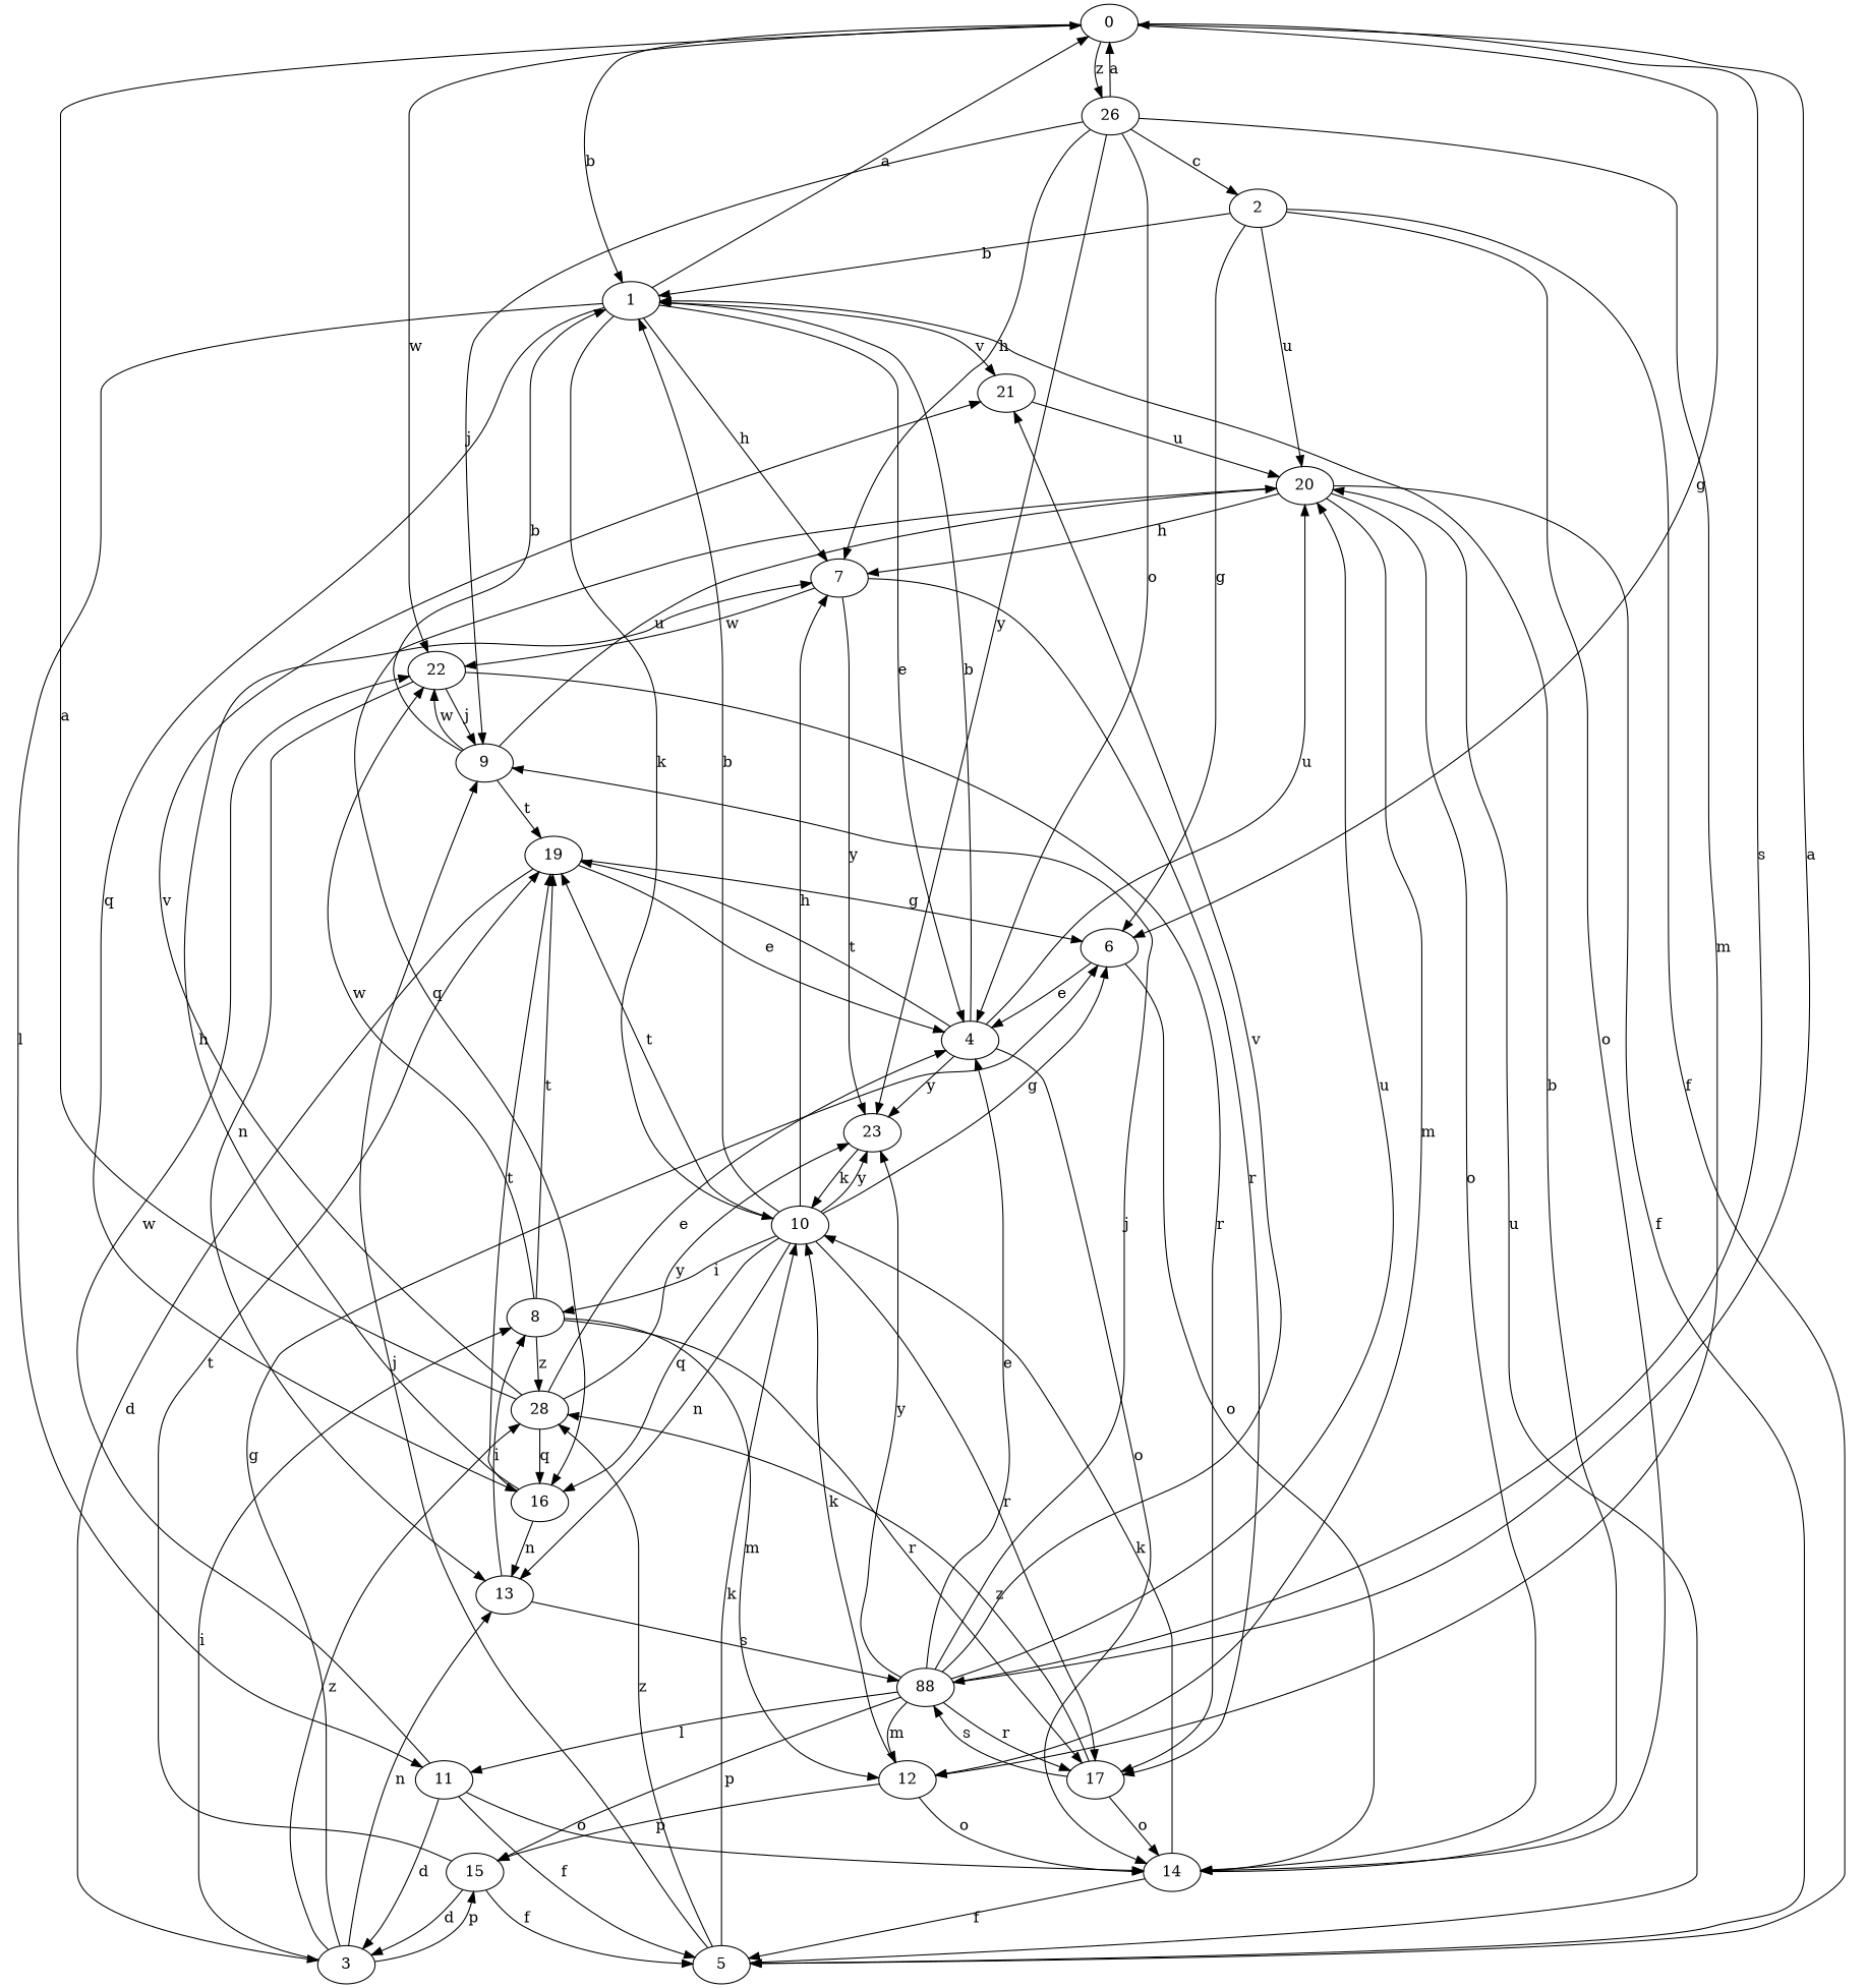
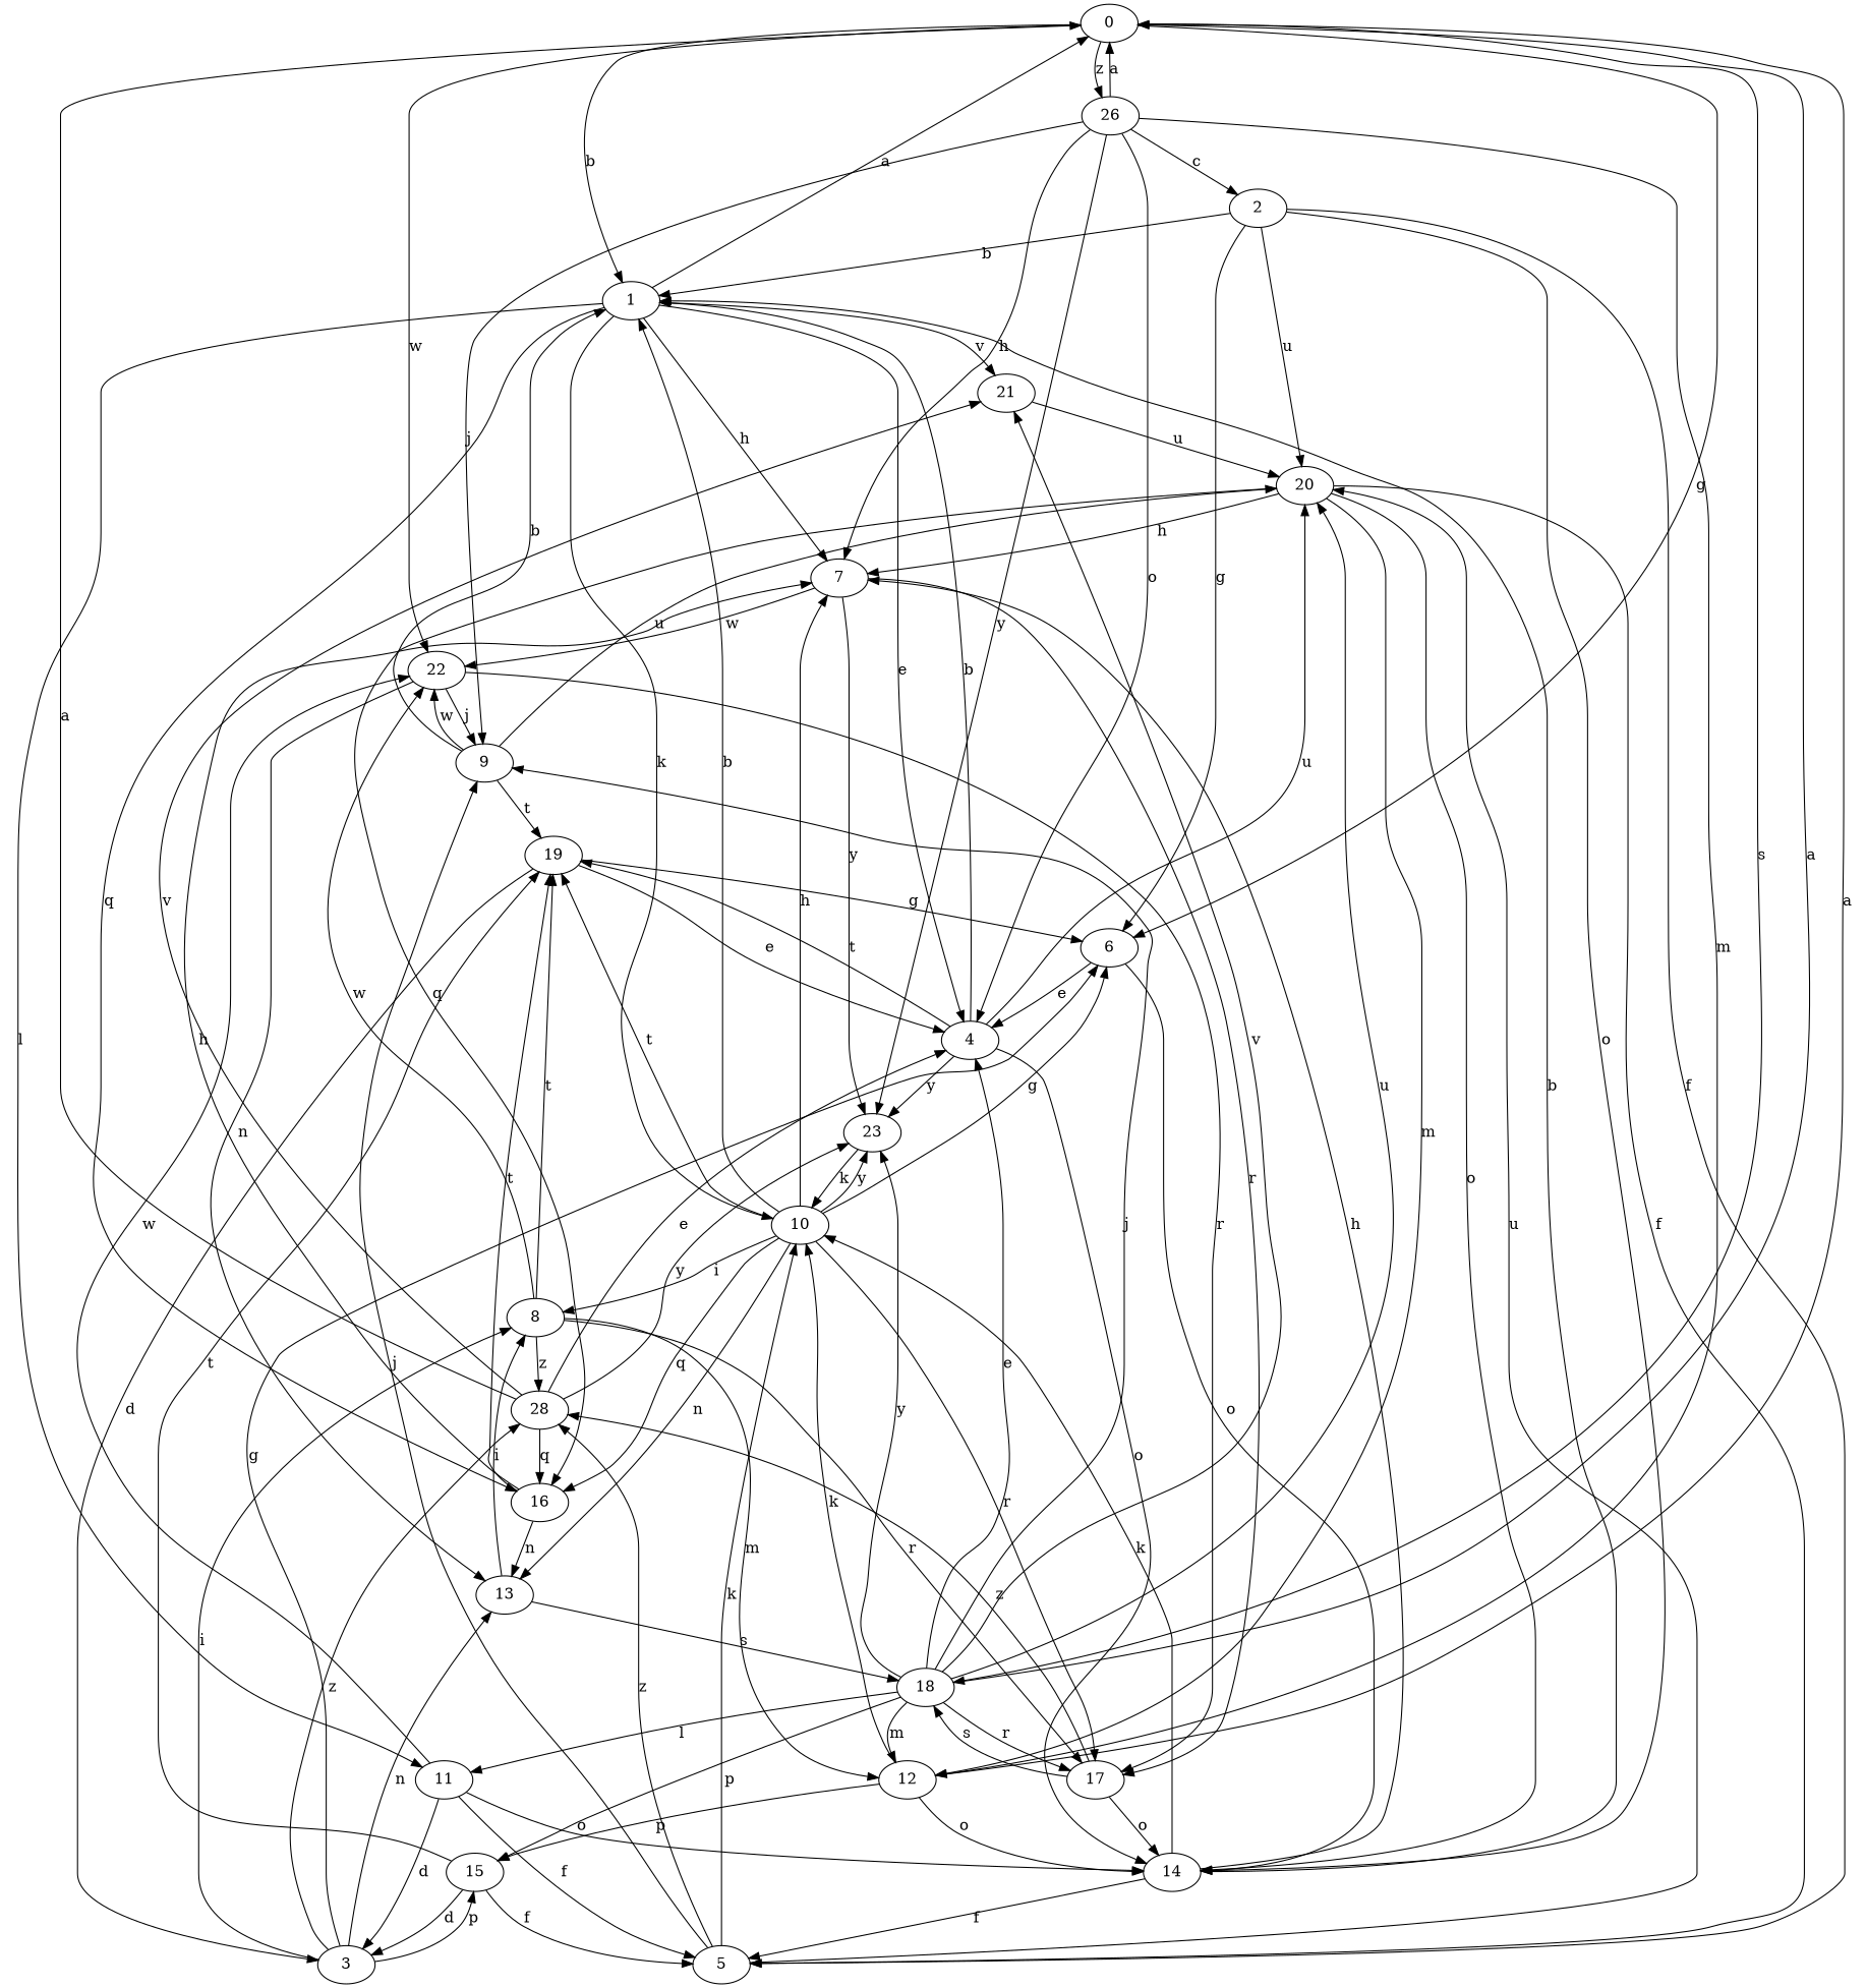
  strict digraph {
    0
    1
    6
-   18 [label=88]
+   18
    22
    26
    4
    7
    10
    11
    16
    21
    14
    20
    15
    23
    9
    17
    12
    13
    2
    19
    8
    5
    3
    28
    0 -> 1 [label=b]
    0 -> 6 [label=g]
    0 -> 18 [label=s]
    0 -> 22 [label=w]
    0 -> 26 [label=z]
    1 -> 0 [label=a]
    1 -> 4 [label=e]
    1 -> 7 [label=h]
    1 -> 10 [label=k]
    1 -> 11 [label=l]
    1 -> 16 [label=q]
    1 -> 21 [label=v]
    6 -> 4 [label=e]
    6 -> 14 [label=o]
    18 -> 0 [label=a]
    18 -> 4 [label=e]
    18 -> 11 [label=l]
    18 -> 21 [label=v]
    18 -> 20 [label=u]
    18 -> 15 [label=p]
    18 -> 23 [label=y]
    18 -> 9 [label=j]
    18 -> 17 [label=r]
    18 -> 12 [label=m]
    22 -> 9 [label=j]
    22 -> 17 [label=r]
    22 -> 13 [label=n]
    26 -> 0 [label=a]
    26 -> 4 [label=o]
    26 -> 7 [label=h]
    26 -> 23 [label=y]
    26 -> 9 [label=j]
    26 -> 12 [label=m]
    26 -> 2 [label=c]
    4 -> 1 [label=b]
    4 -> 14 [label=o]
    4 -> 20 [label=u]
    4 -> 23 [label=y]
    4 -> 19 [label=t]
    7 -> 22 [label=w]
    7 -> 23 [label=y]
    7 -> 17 [label=r]
    10 -> 1 [label=b]
    10 -> 6 [label=g]
    10 -> 7 [label=h]
    10 -> 16 [label=q]
    10 -> 23 [label=y]
    10 -> 17 [label=r]
    10 -> 13 [label=n]
    10 -> 19 [label=t]
    10 -> 8 [label=i]
    11 -> 22 [label=w]
    11 -> 14 [label=o]
    11 -> 5 [label=f]
    11 -> 3 [label=d]
    16 -> 7 [label=h]
    16 -> 13 [label=n]
    16 -> 19 [label=t]
    21 -> 20 [label=u]
    14 -> 1 [label=b]
+   14 -> 7 [label=h]
    14 -> 10 [label=k]
    14 -> 5 [label=f]
    20 -> 7 [label=h]
    20 -> 16 [label=q]
    20 -> 14 [label=o]
    20 -> 12 [label=m]
    20 -> 5 [label=f]
    15 -> 19 [label=t]
    15 -> 5 [label=f]
    15 -> 3 [label=d]
    23 -> 10 [label=k]
    9 -> 1 [label=b]
    9 -> 22 [label=w]
    9 -> 20 [label=u]
    9 -> 19 [label=t]
    17 -> 18 [label=s]
    17 -> 14 [label=o]
    17 -> 28 [label=z]
+   12 -> 0 [label=a]
    12 -> 10 [label=k]
    12 -> 14 [label=o]
    12 -> 15 [label=p]
    13 -> 18 [label=s]
    13 -> 8 [label=i]
    2 -> 1 [label=b]
    2 -> 6 [label=g]
    2 -> 14 [label=o]
    2 -> 20 [label=u]
    2 -> 5 [label=f]
    19 -> 6 [label=g]
    19 -> 4 [label=e]
    19 -> 3 [label=d]
    8 -> 22 [label=w]
    8 -> 17 [label=r]
    8 -> 12 [label=m]
    8 -> 19 [label=t]
    8 -> 28 [label=z]
    5 -> 10 [label=k]
    5 -> 20 [label=u]
    5 -> 9 [label=j]
    5 -> 28 [label=z]
    3 -> 6 [label=g]
    3 -> 15 [label=p]
    3 -> 13 [label=n]
    3 -> 8 [label=i]
    3 -> 28 [label=z]
    28 -> 0 [label=a]
    28 -> 4 [label=e]
    28 -> 16 [label=q]
    28 -> 21 [label=v]
    28 -> 23 [label=y]
  }
